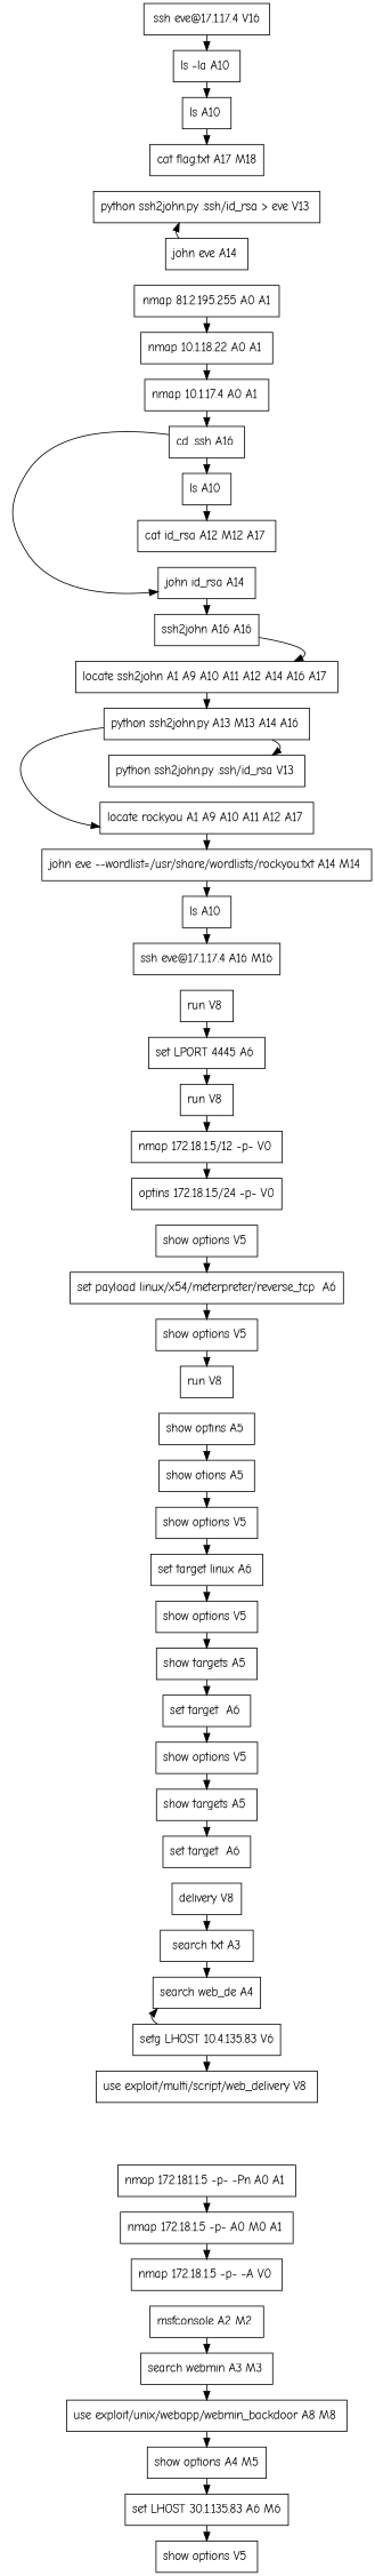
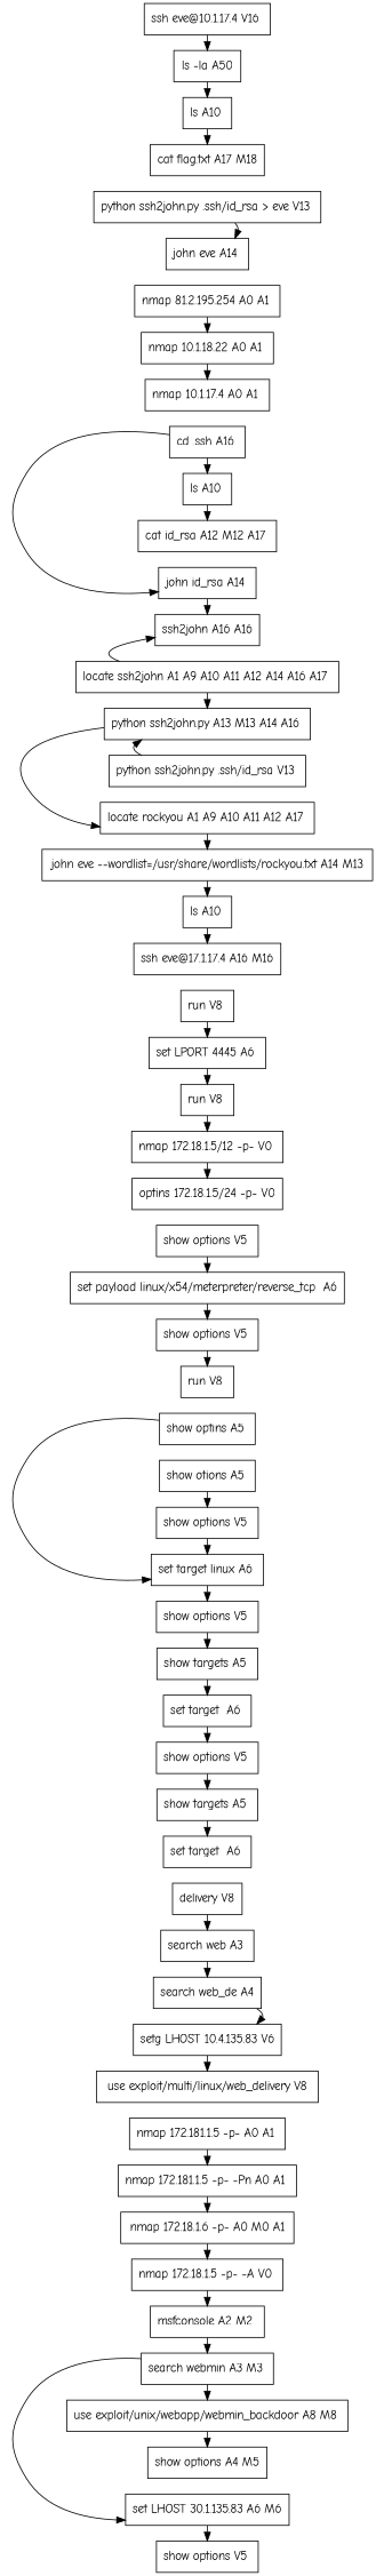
  digraph {
    fontname="Comic Neue"
    rankdir=LR
    node [fontname="Comic Neue" shape=box]
    edge [constraint=false fontname="Comic Neue"]
+   n1 [label="nmap 172.181.1.5 -p- A0 A1 "]
    n2 [label="nmap 172.181.1.5 -p- -Pn A0 A1 "]
-   n3 [label="nmap 172.18.1.5 -p- A0 M0 A1 "]
+   n3 [label="nmap 172.18.1.6 -p- A0 M0 A1"]
    n4 [label="nmap 172.18.1.5 -p- -A V0 "]
    n5 [label="msfconsole A2 M2 "]
    n6 [label="search webmin A3 M3 "]
    n7 [label="use exploit/unix/webapp/webmin_backdoor A8 M8 "]
    n8 [label="show options A4 M5"]
    n9 [label="set LHOST 30.1.135.83 A6 M6"]
    n10 [label="show options V5 "]
    n11 [label="delivery V8"]
-   n12 [label="search txt A3"]
+   n12 [label="search web A3 "]
    n13 [label="search web_de A4"]
    n14 [label="setg LHOST 10.4.135.83 V6"]
-   n15 [label="use exploit/multi/script/web_delivery V8 "]
+   n15 [label="use exploit/multi/linux/web_delivery V8"]
    n16 [label="show optins A5 "]
    n17 [label="show otions A5 "]
    n18 [label="show options V5 "]
    n19 [label="set target linux A6 "]
    n20 [label="show options V5 "]
    n21 [label="show targets A5 "]
    n22 [label="set target  A6 "]
    n23 [label="show options V5 "]
    n24 [label="show targets A5 "]
    n25 [label="set target  A6 "]
    n26 [label="show options V5 "]
    n27 [label="set payload linux/x54/meterpreter/reverse_tcp  A6"]
    n28 [label="show options V5 "]
    n29 [label="run V8 "]
    n30 [label="run V8 "]
    n31 [label="set LPORT 4445 A6 "]
    n32 [label="run V8 "]
    n33 [label="nmap 172.18.1.5/12 -p- V0 "]
    n34 [label="optins 172.18.1.5/24 -p- V0"]
-   n35 [label="nmap 81.2.195.255 A0 A1"]
+   n35 [label="nmap 81.2.195.254 A0 A1 "]
    n36 [label="nmap 10.1.18.22 A0 A1 "]
    n37 [label="nmap 10.1.17.4 A0 A1 "]
    n38 [label="cd .ssh A16 "]
    n39 [label="ls A10 "]
    n40 [label="john id_rsa A14 "]
    n41 [label="cat id_rsa A12 M12 A17 "]
    n42 [label="ssh2john A16 A16"]
    n43 [label="locate ssh2john A1 A9 A10 A11 A12 A14 A16 A17 "]
    n44 [label="python ssh2john.py A13 M13 A14 A16 "]
    n45 [label="python ssh2john.py .ssh/id_rsa V13 "]
    n46 [label="locate rockyou A1 A9 A10 A11 A12 A17 "]
    n47 [label="python ssh2john.py .ssh/id_rsa > eve V13 "]
    n48 [label="john eve A14 "]
-   n49 [label="john eve --wordlist=/usr/share/wordlists/rockyou.txt A14 M14 "]
+   n49 [label="john eve --wordlist=/usr/share/wordlists/rockyou.txt A14 M13"]
    n50 [label="ls A10 "]
    n51 [label="ssh eve@17.1.17.4 A16 M16"]
-   n52 [label="ssh eve@17.1.17.4 V16"]
-   n53 [label="ls -la A10 "]
+   n52 [label="ssh eve@10.1.17.4 V16 "]
+   n53 [label="ls -la A50"]
    n54 [label="ls A10 "]
    n55 [label="cat flag.txt A17 M18"]
+   n1 -> n2
    n2 -> n3
    n3 -> n4
+   n4 -> n5
    n5 -> n6
    n6 -> n7
    n7 -> n8
-   n8 -> n9
+   n6 -> n9
    n9 -> n10
    n11 -> n12
    n12 -> n13
-   n14 -> n13
+   n13 -> n14
    n14 -> n15
-   n16 -> n17
+   n16 -> n19
    n17 -> n18
    n18 -> n19
    n19 -> n20
    n20 -> n21
    n21 -> n22
    n22 -> n23
    n23 -> n24
    n24 -> n25
    n26 -> n27
    n27 -> n28
    n28 -> n29
    n30 -> n31
    n31 -> n32
    n32 -> n33
    n33 -> n34
    n35 -> n36
    n36 -> n37
-   n37 -> n38
    n38 -> n39
    n38 -> n40
    n39 -> n41
    n40 -> n42
-   n42 -> n43
+   n43 -> n42
    n43 -> n44
-   n44 -> n45
+   n45 -> n44
    n44 -> n46
    n46 -> n49
-   n48 -> n47
+   n47 -> n48
    n49 -> n50
    n50 -> n51
    n52 -> n53
    n53 -> n54
    n54 -> n55
  }
